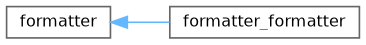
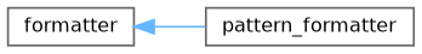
  digraph {
    rankdir=LR
    node [color=grey40 fillcolor=white fontname=Helvetica fontsize=10 shape=box style=filled]
    n1 [height=0.2 label=formatter width=0.4]
-   n2 [height=0.2 label=formatter_formatter width=0.4]
+   n2 [height=0.2 label=pattern_formatter width=0.4]
    n1 -> n2 [color=steelblue1 dir=back fontname=Helvetica fontsize=10 labelfontname=Helvetica labelfontsize=10 style=solid]
  }
